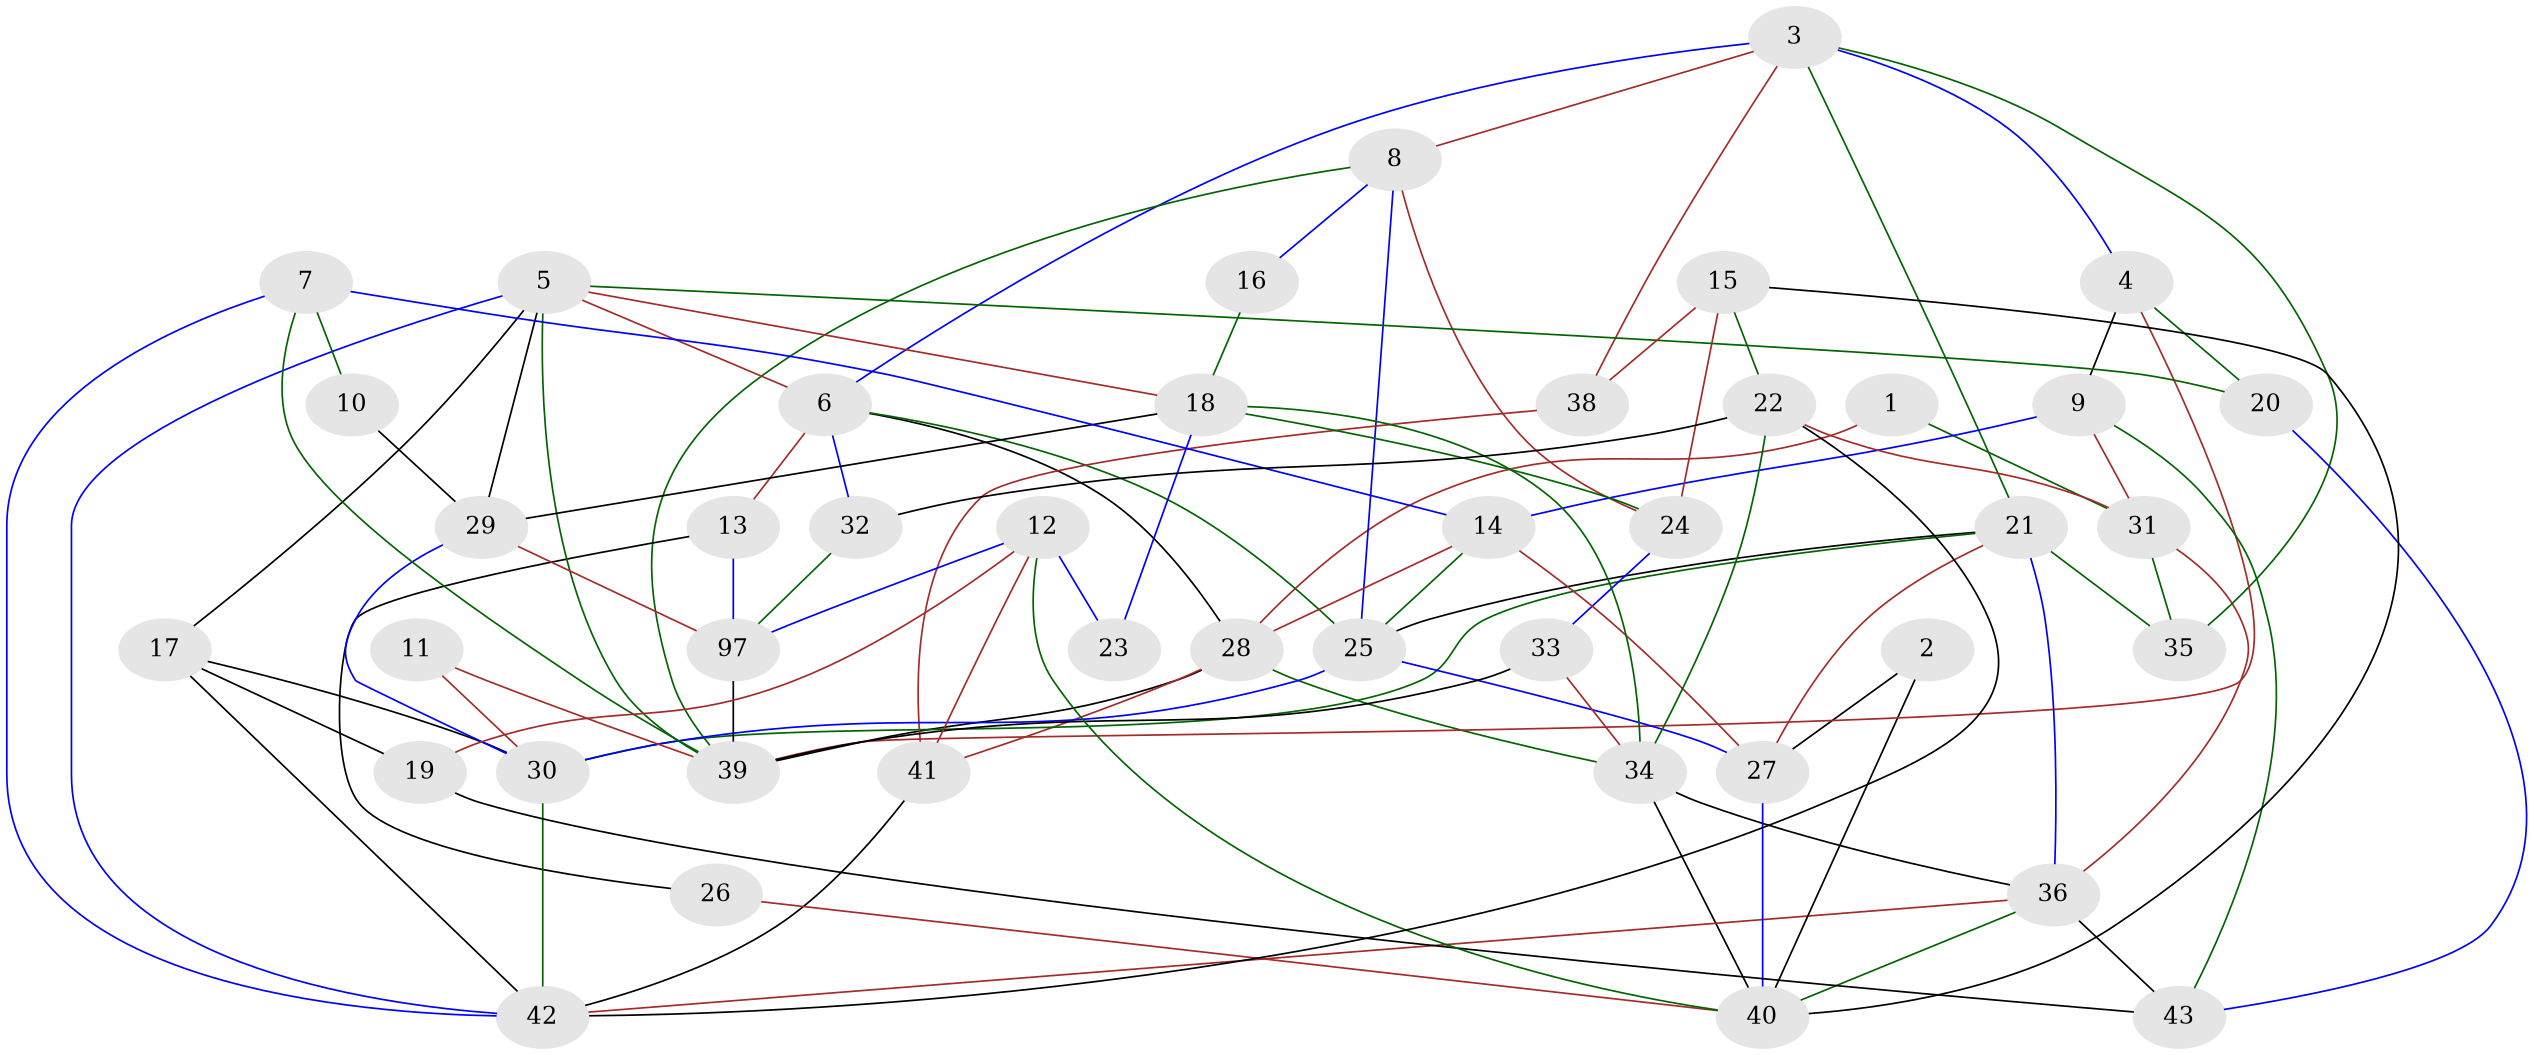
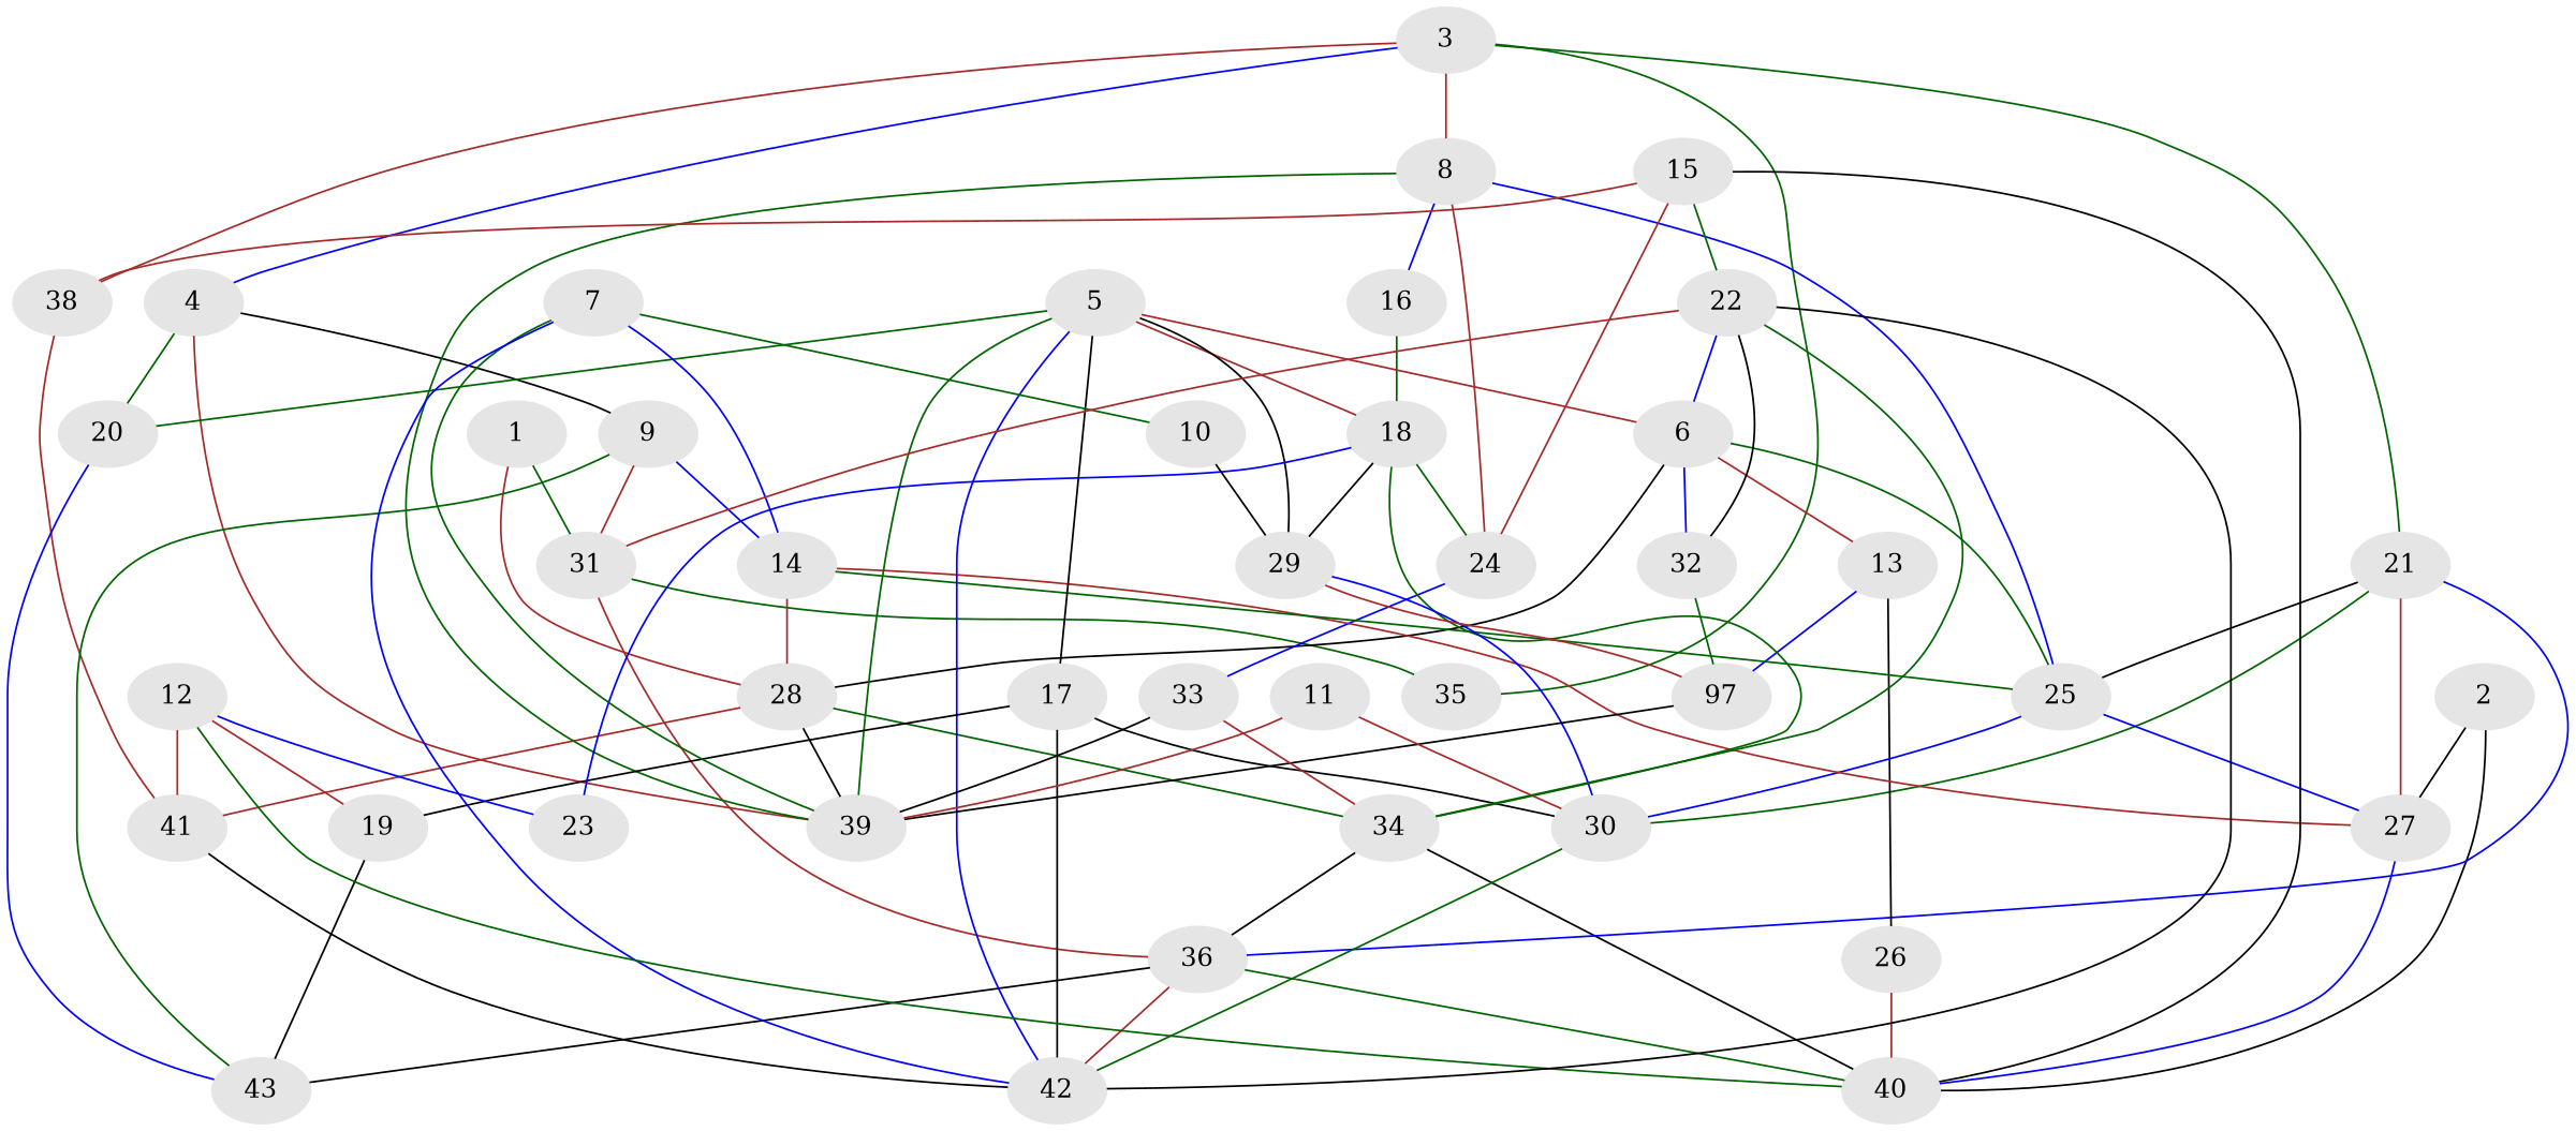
  graph {
    node [color=gray90 style=filled]
    edge [color=brown weight=1.0]
    1
    28
    31
    39
    41
    34
    35
    36
    2
    27
    40
    3
    4
    6
    8
    21
    38
    9
    20
    13
    25
    32
    16
    24
    30
    14
    43
    5
    17
    18
    29
    42
    19
    23
    n35 [label=97]
    26
    7
    10
    33
    11
    12
    15
    22
    1 -- 28
    1 -- 31 [color=darkgreen]
    28 -- 39 [color=black]
    28 -- 41
    28 -- 34 [color=darkgreen]
    31 -- 35 [color=darkgreen]
    31 -- 36
    41 -- 42 [color=black]
    34 -- 36 [color=black]
    34 -- 40 [color=black]
    36 -- 40 [color=darkgreen]
    36 -- 43 [color=black]
    36 -- 42
    2 -- 27 [color=black]
    2 -- 40 [color=black]
    27 -- 40 [color=blue]
    3 -- 35 [color=darkgreen]
    3 -- 4 [color=blue]
-   3 -- 6 [color=blue]
+   22 -- 6 [color=blue]
    3 -- 8
    3 -- 21 [color=darkgreen]
    3 -- 38
    4 -- 39
    4 -- 9 [color=black]
    4 -- 20 [color=darkgreen]
    6 -- 28 [color=black]
    6 -- 13
    6 -- 25 [color=darkgreen]
    6 -- 32 [color=blue]
    8 -- 39 [color=darkgreen]
    8 -- 25 [color=blue]
    8 -- 16 [color=blue]
    8 -- 24
-   21 -- 35 [color=darkgreen]
    21 -- 36 [color=blue]
    21 -- 27
    21 -- 25 [color=black]
    21 -- 30 [color=darkgreen]
    38 -- 41
    9 -- 31
    9 -- 14 [color=blue weight=2.0]
    9 -- 43 [color=darkgreen]
    20 -- 43 [color=blue]
    13 -- n35 [color=blue]
    13 -- 26 [color=black]
    25 -- 27 [color=blue]
    25 -- 30 [color=blue]
    32 -- n35 [color=darkgreen]
    16 -- 18 [color=darkgreen]
    24 -- 33 [color=blue]
    30 -- 42 [color=darkgreen]
    14 -- 28
    14 -- 27
    14 -- 25 [color=darkgreen]
    5 -- 39 [color=darkgreen]
    5 -- 6
    5 -- 20 [color=darkgreen]
    5 -- 17 [color=black]
    5 -- 18
    5 -- 29 [color=black]
    5 -- 42 [color=blue]
    17 -- 30 [color=black]
    17 -- 42 [color=black]
    17 -- 19 [color=black]
    18 -- 34 [color=darkgreen]
    18 -- 24 [color=darkgreen]
    18 -- 29 [color=black weight=2.0]
    18 -- 23 [color=blue weight=2.0]
    29 -- 30 [color=blue]
    29 -- n35
    19 -- 43 [color=black]
    n35 -- 39 [color=black]
    26 -- 40
    7 -- 39 [color=darkgreen]
    7 -- 14 [color=blue]
    7 -- 42 [color=blue]
    7 -- 10 [color=darkgreen]
    10 -- 29 [color=black]
    33 -- 39 [color=black weight=2.0]
    33 -- 34
    11 -- 39
    11 -- 30
    12 -- 41
    12 -- 40 [color=darkgreen]
    12 -- 19
    12 -- 23 [color=blue]
-   12 -- n35 [color=blue]
    15 -- 40 [color=black]
    15 -- 38
    15 -- 24
    15 -- 22 [color=darkgreen]
    22 -- 31
    22 -- 34 [color=darkgreen]
    22 -- 32 [color=black]
    22 -- 42 [color=black]
  }
